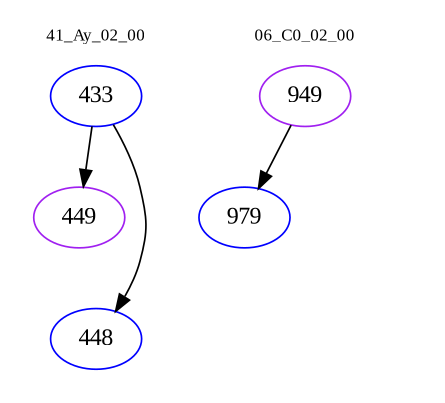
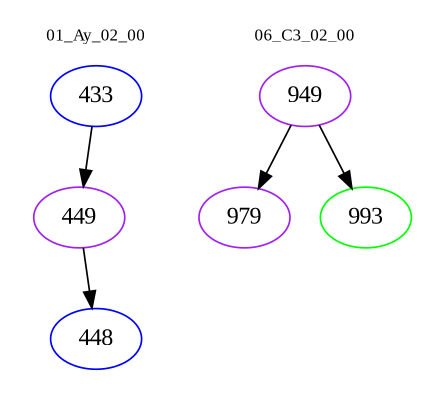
  digraph {
    fontname="Liberation Serif"
    node [color=purple fontname="Liberation Serif"]
    edge [color=black fontname="Liberation Serif"]
    n1 [color=blue label=433]
    n2 [label=449]
    n3 [color=blue label=448]
    n4 [label=949]
-   n5 [color=blue label=979]
+   n5 [label=979]
+   n6 [color=green label=993]
    subgraph cluster_1 {
      color=white
      fontsize=10
-     label="41_Ay_02_00"
+     label="01_Ay_02_00"
      n1
      n2
      n3
    }
    subgraph cluster_2 {
      color=white
      fontsize=10
-     label="06_C0_02_00"
+     label="06_C3_02_00"
      n4
      n5
+     n6
    }
    n1 -> n2
-   n1 -> n3
+   n2 -> n3
    n4 -> n5
+   n4 -> n6
  }
